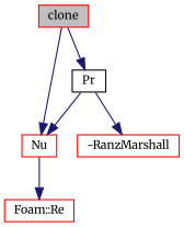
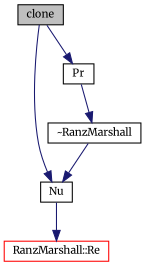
  digraph {
    fontname=Merriweather
    rankdir=TB
    node [color=black fontname=Merriweather fontsize=10 shape=record]
    edge [color=midnightblue fontname=Merriweather fontsize=10 labelfontname=FreeSans labelfontsize=10 style=solid]
-   n1 [color=red fillcolor=grey75 fontcolor=black height=0.2 label=clone style=filled width=0.4]
-   n2 [color=red height=0.2 label=Nu width=0.4]
+   n1 [fillcolor=grey75 fontcolor=black height=0.2 label=clone style=filled width=0.4]
+   n2 [height=0.2 label=Nu width=0.4]
    n3 [height=0.2 label=Pr width=0.4]
-   n4 [color=red height=0.2 label="Foam::Re" width=0.4]
-   n5 [color=red height=0.2 label="~RanzMarshall" width=0.4]
+   n4 [color=red height=0.2 label="RanzMarshall::Re" width=0.4]
+   n5 [height=0.2 label="~RanzMarshall" width=0.4]
    n1 -> n2
    n1 -> n3
    n2 -> n4
    n3 -> n5
-   n3 -> n2
+   n5 -> n2
  }
